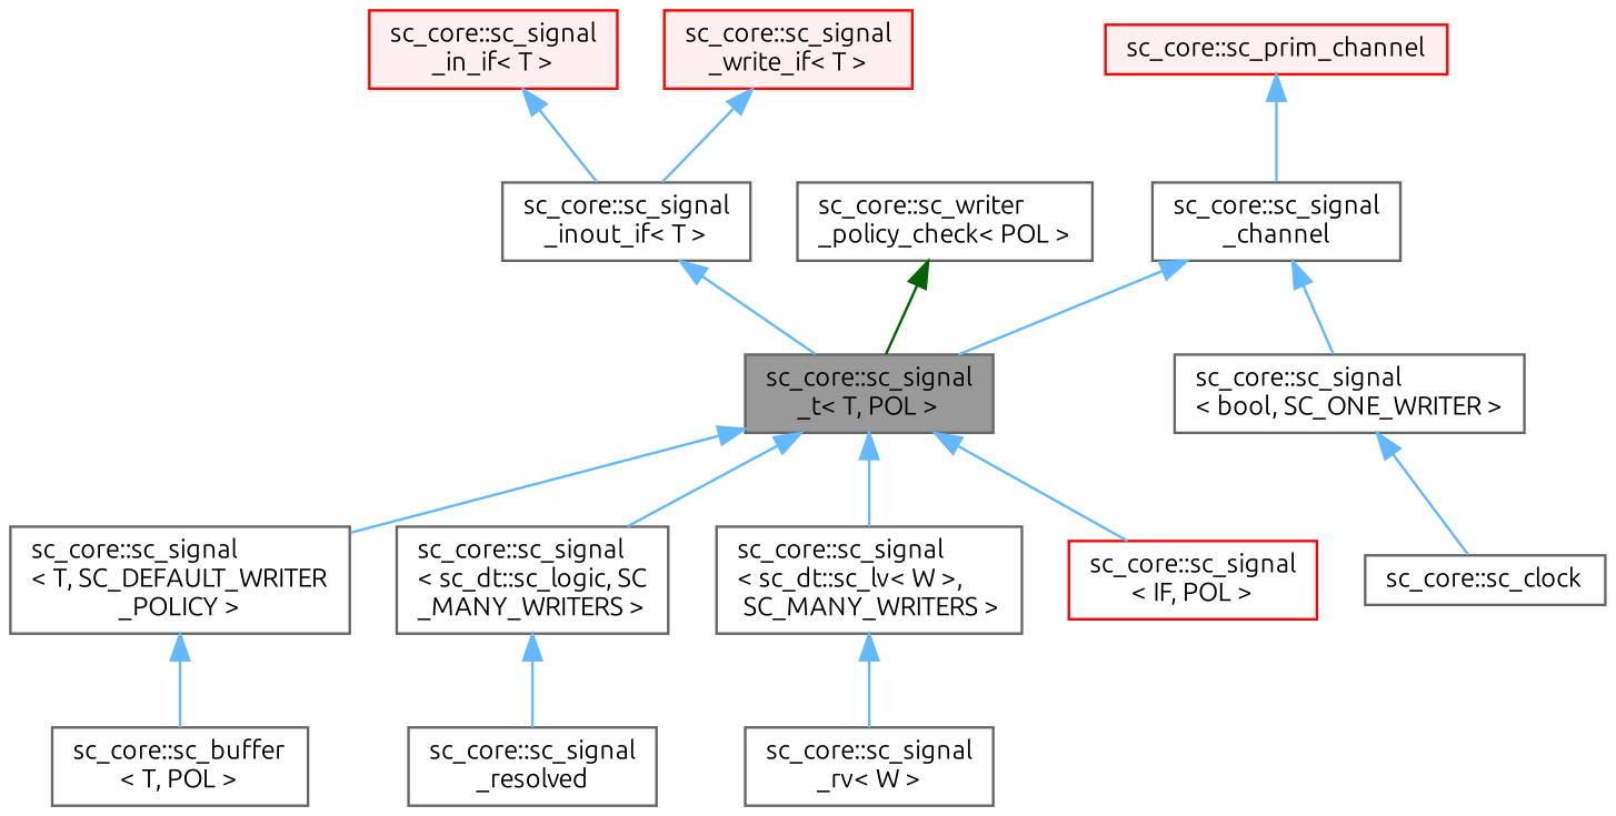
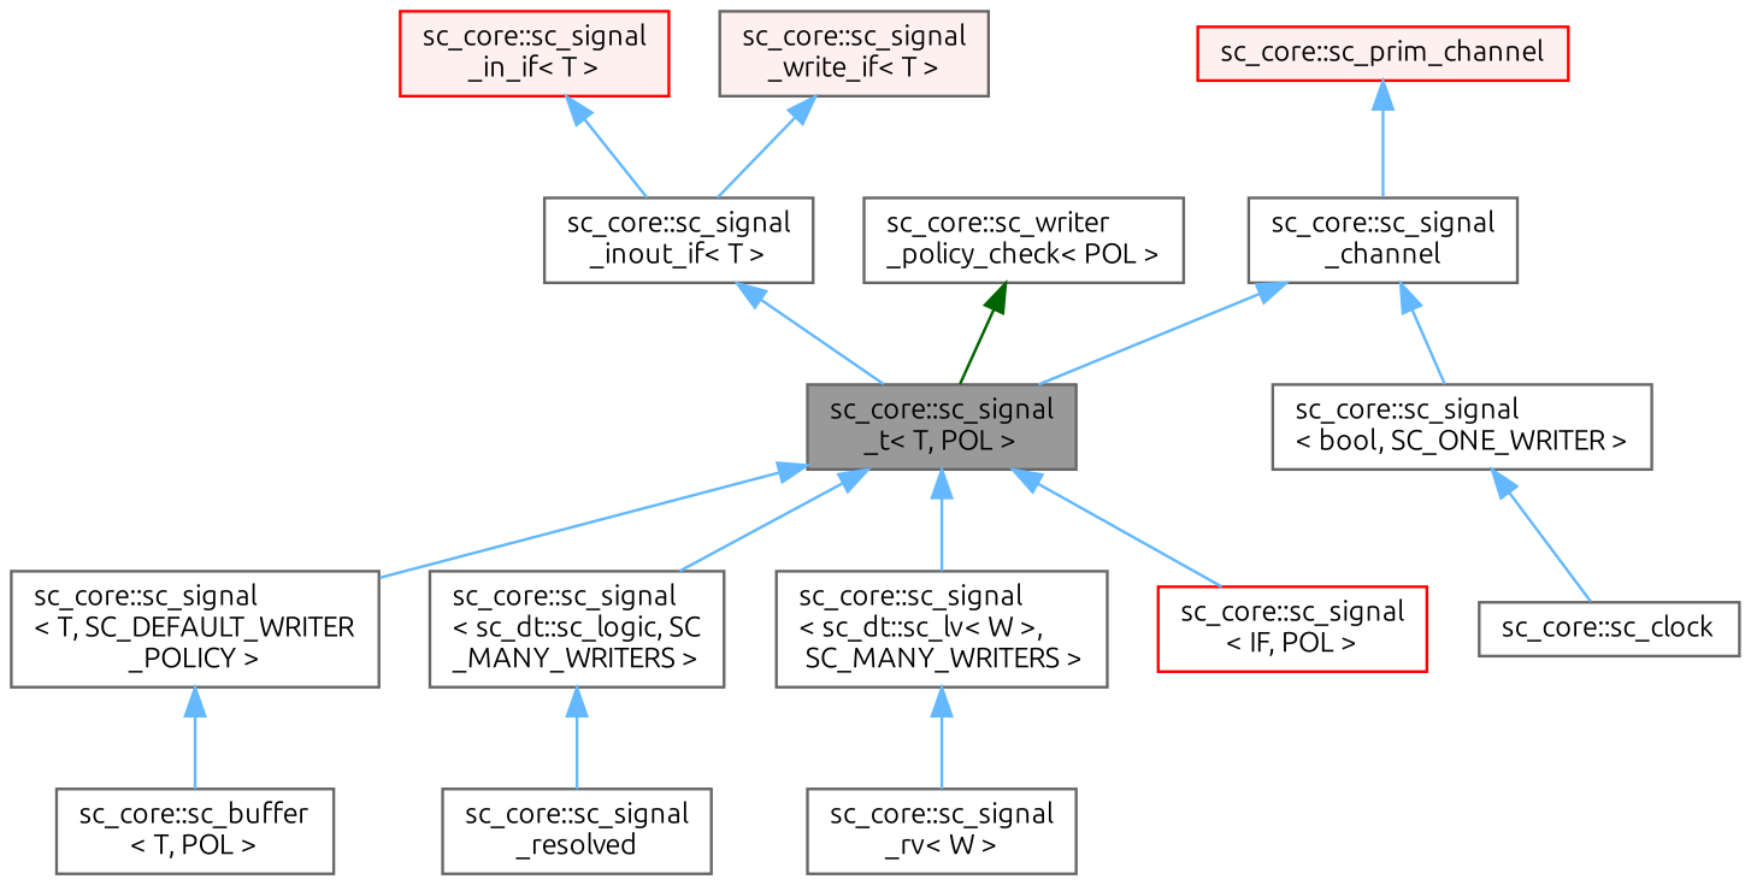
  digraph {
    fontname=Ubuntu
    rankdir=TB
    node [color=gray40 fillcolor=white fontname=Ubuntu fontsize=10 shape=box style=filled]
    edge [color=steelblue1 dir=back fontname=Ubuntu fontsize=10 labelfontname=FreeSans labelfontsize=10 style=solid]
    n1 [fillcolor=grey60 fontcolor=black height=0.2 label="sc_core::sc_signal\l_t\< T, POL \>" width=0.4]
    n2 [height=0.2 label="sc_core::sc_signal\l\< T, SC_DEFAULT_WRITER\l_POLICY \>" width=0.4]
    n3 [height=0.2 label="sc_core::sc_signal\l\< sc_dt::sc_logic, SC\l_MANY_WRITERS \>" width=0.4]
    n4 [height=0.2 label="sc_core::sc_signal\l\< sc_dt::sc_lv\< W \>,\l SC_MANY_WRITERS \>" width=0.4]
    n5 [color=red height=0.2 label="sc_core::sc_signal\l\< IF, POL \>" width=0.4]
    n6 [height=0.2 label="sc_core::sc_buffer\l\< T, POL \>" width=0.4]
    n7 [height=0.2 label="sc_core::sc_signal\l\< bool, SC_ONE_WRITER \>" width=0.4]
    n8 [height=0.2 label="sc_core::sc_clock" width=0.4]
    n9 [height=0.2 label="sc_core::sc_signal\l_resolved" width=0.4]
    n10 [height=0.2 label="sc_core::sc_signal\l_rv\< W \>" width=0.4]
    n11 [height=0.2 label="sc_core::sc_signal\l_inout_if\< T \>" width=0.4]
    n12 [color=red fillcolor="#FFF0F0" height=0.2 label="sc_core::sc_signal\l_in_if\< T \>" width=0.4]
-   n13 [color=red fillcolor="#FFF0F0" height=0.2 label="sc_core::sc_signal\l_write_if\< T \>" width=0.4]
+   n13 [fillcolor="#FFF0F0" height=0.2 label="sc_core::sc_signal\l_write_if\< T \>" width=0.4]
    n14 [height=0.2 label="sc_core::sc_signal\l_channel" width=0.4]
    n15 [color=red fillcolor="#FFF0F0" height=0.2 label="sc_core::sc_prim_channel" width=0.4]
    n16 [height=0.2 label="sc_core::sc_writer\l_policy_check\< POL \>" width=0.4]
    n1 -> n2
    n1 -> n3
    n1 -> n4
    n1 -> n5
    n2 -> n6
    n3 -> n9
    n4 -> n10
    n7 -> n8
    n11 -> n1
    n12 -> n11
    n13 -> n11
    n14 -> n1
    n14 -> n7
    n15 -> n14
    n16 -> n1 [color=darkgreen]
  }
